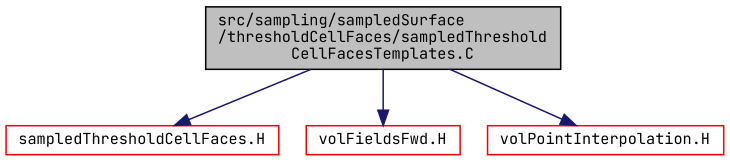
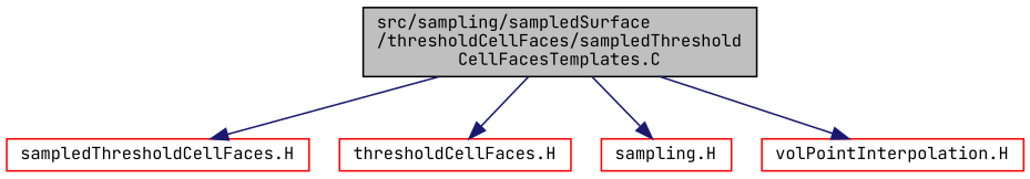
  digraph {
    fontname="JetBrains Mono"
    node [color=red fontname="JetBrains Mono" fontsize=10 shape=record]
    edge [color=midnightblue fontname="JetBrains Mono" fontsize=10 labelfontname=Helvetica labelfontsize=10 style=solid]
    n1 [color=black fillcolor=grey75 fontcolor=black height=0.2 label="src/sampling/sampledSurface\l/thresholdCellFaces/sampledThreshold\lCellFacesTemplates.C" style=filled width=0.4]
    n2 [height=0.2 label="sampledThresholdCellFaces.H" width=0.4]
-   n4 [height=0.2 label="volFieldsFwd.H" width=0.4]
+   n3 [height=0.2 label="thresholdCellFaces.H" width=0.4]
+   n4 [height=0.2 label="sampling.H" width=0.4]
    n5 [height=0.2 label="volPointInterpolation.H" width=0.4]
    n1 -> n2
+   n1 -> n3
    n1 -> n4
    n1 -> n5
  }
